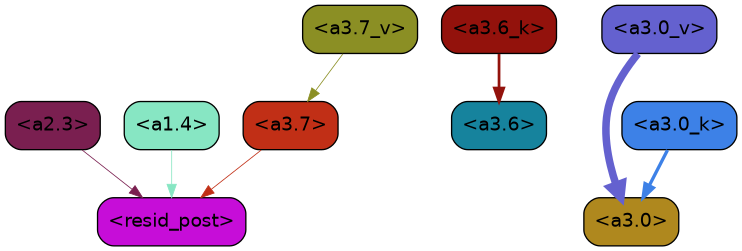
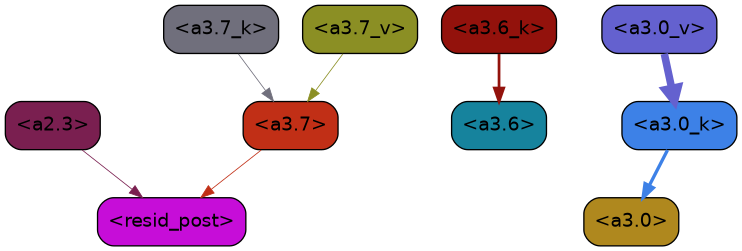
  strict digraph {
    splines=true
    node [color=black fontname=Helvetica shape=box style="filled, rounded"]
    edge [penwidth=0.6]
    "<a3.7>" [fillcolor="#c12f16"]
    "<resid_post>" [fillcolor="#c60dd8"]
    "<a3.6>" [fillcolor="#16839d"]
    "<a3.0>" [fillcolor="#af881e"]
    "<a2.3>" [fillcolor="#7a1f50"]
-   "<a1.4>" [fillcolor="#87e6c3"]
+   "<a3.7_k>" [fillcolor="#706f7c"]
    "<a3.6_k>" [fillcolor="#93120c"]
    "<a3.0_k>" [fillcolor="#3d81e7"]
    "<a3.7_v>" [fillcolor="#8b8f24"]
    "<a3.0_v>" [fillcolor="#6461cf"]
    "<a3.7>" -> "<resid_post>" [color="#c12f16"]
    "<a2.3>" -> "<resid_post>" [color="#7a1f50"]
-   "<a1.4>" -> "<resid_post>" [color="#87e6c3"]
+   "<a3.7_k>" -> "<a3.7>" [color="#706f7c"]
    "<a3.6_k>" -> "<a3.6>" [color="#93120c" penwidth=2.048597991466522]
    "<a3.0_k>" -> "<a3.0>" [color="#3d81e7" penwidth=2.476402521133423]
    "<a3.7_v>" -> "<a3.7>" [color="#8b8f24"]
-   "<a3.0_v>" -> "<a3.0>" [color="#6461cf" penwidth=5.652270674705505]
+   "<a3.0_v>" -> "<a3.0_k>" [color="#6461cf" penwidth=5.652270674705505]
  }
